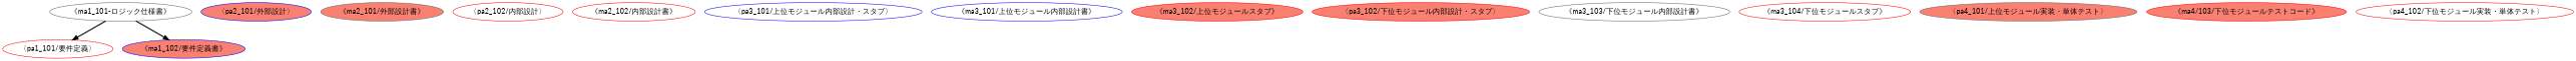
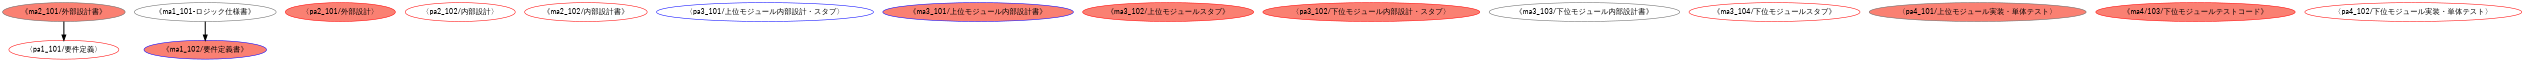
  digraph {
    fontname=Lato
    node [color=red fillcolor=white fontname=Lato shape=oval style=filled]
    edge [fontname=Lato style=bold]
    n1 [label="〈pa1_101/要件定義〉"]
    n2 [color=blue fillcolor=salmon label="《ma1_102/要件定義書》"]
    n3 [color=gray40 label="《ma1_101-ロジック仕様書》"]
-   n4 [color=blue fillcolor=salmon label="〈pa2_101/外部設計〉"]
+   n4 [fillcolor=salmon label="〈pa2_101/外部設計〉"]
    n5 [color=gray40 fillcolor=salmon label="《ma2_101/外部設計書》"]
    n6 [label="〈pa2_102/内部設計〉"]
    n7 [label="《ma2_102/内部設計書》"]
    n8 [color=blue label="〈pa3_101/上位モジュール内部設計・スタブ〉"]
-   n9 [color=blue label="《ma3_101/上位モジュール内部設計書》"]
+   n9 [color=blue fillcolor=salmon label="《ma3_101/上位モジュール内部設計書》"]
    n10 [fillcolor=salmon label="《ma3_102/上位モジュールスタブ》"]
    n11 [fillcolor=salmon label="〈pa3_102/下位モジュール内部設計・スタブ〉"]
    n12 [color=gray40 label="《ma3_103/下位モジュール内部設計書》"]
    n13 [label="《ma3_104/下位モジュールスタブ》"]
    n14 [color=gray40 fillcolor=salmon label="〈pa4_101/上位モジュール実装・単体テスト〉"]
    n15 [fillcolor=salmon label="《ma4/103/下位モジュールテストコード》"]
    n16 [label="〈pa4_102/下位モジュール実装・単体テスト〉"]
-   n3 -> n1
+   n5 -> n1
    n3 -> n2
  }
